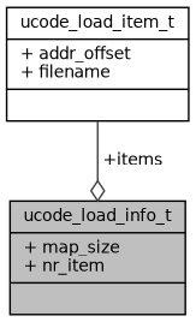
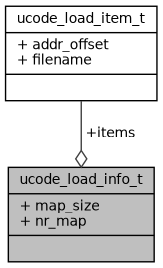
  digraph {
    node [color=black fontname=Helvetica fontsize=10 shape=record]
-   n1 [fillcolor=grey75 fontcolor=black height=0.2 label="{ucode_load_info_t\n|+ map_size\l+ nr_item\l|}" style=filled width=0.4]
+   n1 [fillcolor=grey75 fontcolor=black height=0.2 label="{ucode_load_info_t\n|+ map_size\l+ nr_map\l|}" style=filled width=0.4]
    n2 [height=0.2 label="{ucode_load_item_t\n|+ addr_offset\l+ filename\l|}" width=0.4]
    n2 -> n1 [arrowhead=odiamond color=grey25 fontname=Helvetica fontsize=10 label=" +items" labelfontname=Helvetica labelfontsize=10 style=solid]
  }
